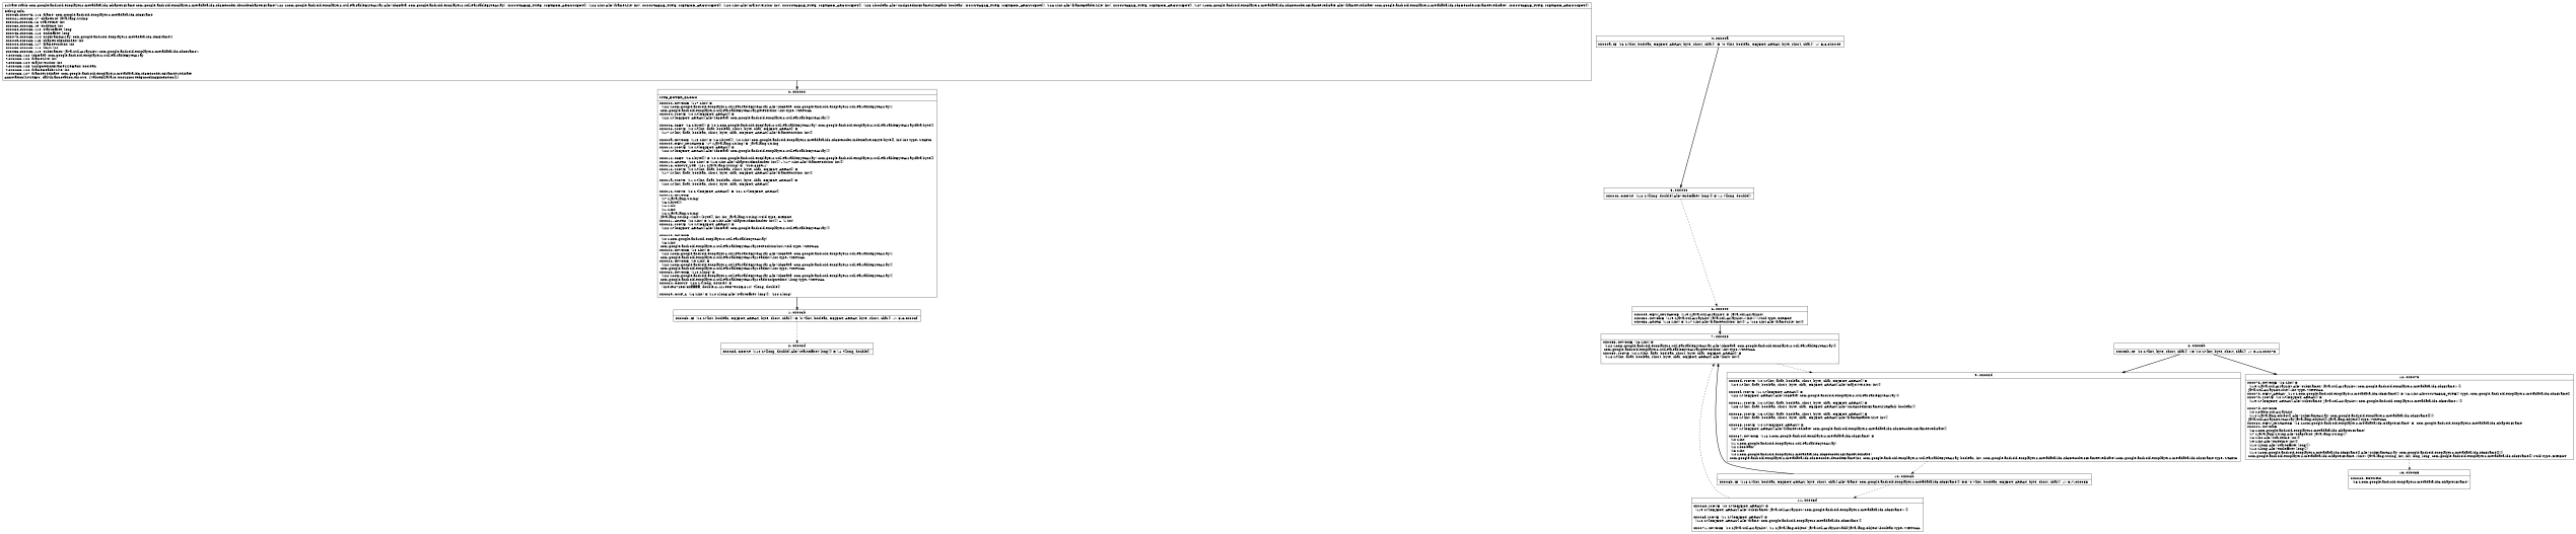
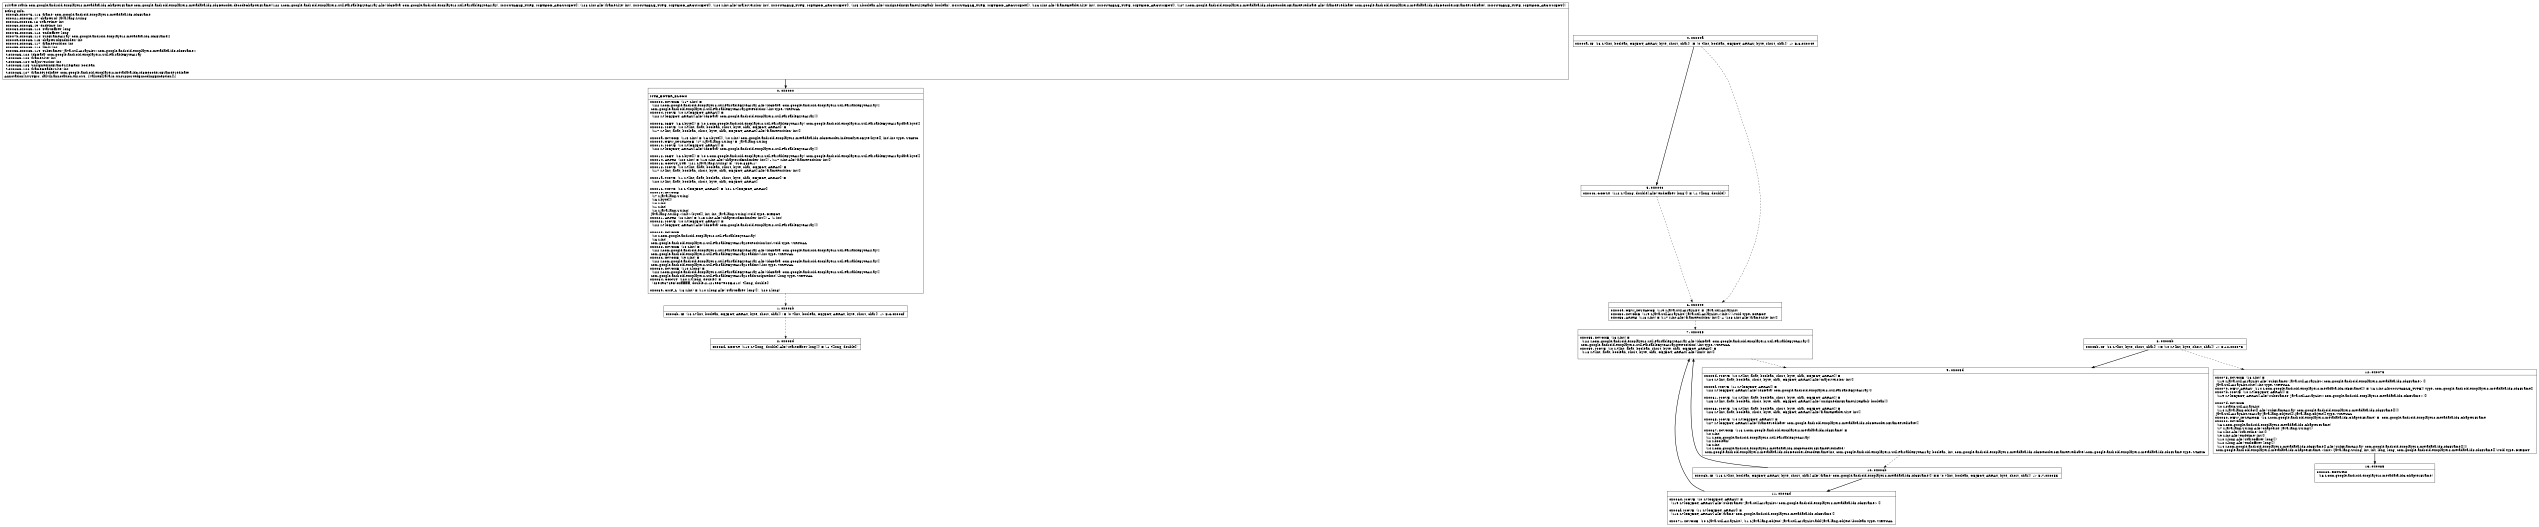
  digraph {
    node [shape=record]
    edge [style=dashed]
    n1 [label="{0\:\ 0x0000|MTH_ENTER_BLOCK\l|0x0000: INVOKE  (r17 I:int) = \l  (r22 I:com.google.android.exoplayer2.util.ParsableByteArray A[D('id3Data' com.google.android.exoplayer2.util.ParsableByteArray)])\l com.google.android.exoplayer2.util.ParsableByteArray.getPosition():int type: VIRTUAL \l0x0004: MOVE  (r0 I:?[OBJECT, ARRAY]) = \l  (r22 I:?[OBJECT, ARRAY] A[D('id3Data' com.google.android.exoplayer2.util.ParsableByteArray)])\l \l0x0006: IGET  (r6 I:byte[]) = (r0 I:com.google.android.exoplayer2.util.ParsableByteArray) com.google.android.exoplayer2.util.ParsableByteArray.data byte[] \l0x0008: MOVE  (r0 I:?[int, float, boolean, short, byte, char, OBJECT, ARRAY]) = \l  (r17 I:?[int, float, boolean, short, byte, char, OBJECT, ARRAY] A[D('framePosition' int)])\l \l0x000a: INVOKE  (r15 I:int) = (r6 I:byte[]), (r0 I:int) com.google.android.exoplayer2.metadata.id3.Id3Decoder.indexOfZeroByte(byte[], int):int type: STATIC \l0x000e: NEW_INSTANCE  (r7 I:java.lang.String) =  java.lang.String \l0x0010: MOVE  (r0 I:?[OBJECT, ARRAY]) = \l  (r22 I:?[OBJECT, ARRAY] A[D('id3Data' com.google.android.exoplayer2.util.ParsableByteArray)])\l \l0x0012: IGET  (r6 I:byte[]) = (r0 I:com.google.android.exoplayer2.util.ParsableByteArray) com.google.android.exoplayer2.util.ParsableByteArray.data byte[] \l0x0014: ARITH  (r20 I:int) = (r15 I:int A[D('chapterIdEndIndex' int)]) \- (r17 I:int A[D('framePosition' int)]) \l0x0016: CONST_STR  (r21 I:java.lang.String) =  \"ISO\-8859\-1\" \l0x0018: MOVE  (r0 I:?[int, float, boolean, short, byte, char, OBJECT, ARRAY]) = \l  (r17 I:?[int, float, boolean, short, byte, char, OBJECT, ARRAY] A[D('framePosition' int)])\l \l0x001a: MOVE  (r1 I:?[int, float, boolean, short, byte, char, OBJECT, ARRAY]) = \l  (r20 I:?[int, float, boolean, short, byte, char, OBJECT, ARRAY])\l \l0x001c: MOVE  (r2 I:?[OBJECT, ARRAY]) = (r21 I:?[OBJECT, ARRAY]) \l0x001e: INVOKE  \l  (r7 I:java.lang.String)\l  (r6 I:byte[])\l  (r0 I:int)\l  (r1 I:int)\l  (r2 I:java.lang.String)\l java.lang.String.\<init\>(byte[], int, int, java.lang.String):void type: DIRECT \l0x0021: ARITH  (r6 I:int) = (r15 I:int A[D('chapterIdEndIndex' int)]) + (1 int) \l0x0023: MOVE  (r0 I:?[OBJECT, ARRAY]) = \l  (r22 I:?[OBJECT, ARRAY] A[D('id3Data' com.google.android.exoplayer2.util.ParsableByteArray)])\l \l0x0225: INVOKE  \l  (r0 I:com.google.android.exoplayer2.util.ParsableByteArray)\l  (r6 I:int)\l com.google.android.exoplayer2.util.ParsableByteArray.setPosition(int):void type: VIRTUAL \l0x0028: INVOKE  (r8 I:int) = \l  (r22 I:com.google.android.exoplayer2.util.ParsableByteArray A[D('id3Data' com.google.android.exoplayer2.util.ParsableByteArray)])\l com.google.android.exoplayer2.util.ParsableByteArray.readInt():int type: VIRTUAL \l0x002c: INVOKE  (r9 I:int) = \l  (r22 I:com.google.android.exoplayer2.util.ParsableByteArray A[D('id3Data' com.google.android.exoplayer2.util.ParsableByteArray)])\l com.google.android.exoplayer2.util.ParsableByteArray.readInt():int type: VIRTUAL \l0x0030: INVOKE  (r10 I:long) = \l  (r22 I:com.google.android.exoplayer2.util.ParsableByteArray A[D('id3Data' com.google.android.exoplayer2.util.ParsableByteArray)])\l com.google.android.exoplayer2.util.ParsableByteArray.readUnsignedInt():long type: VIRTUAL \l0x0034: CONST  (r20 I:?[long, double]) = \l  (4294967295(0xffffffff, double:2.1219957905E\-314) ?[long, double])\l \l0x0039: CMP_L  (r6 I:int) = (r10 I:long A[D('startOffset' long)]), (r20 I:long) \l}"]
    n2 [label="{1\:\ 0x003b|0x003b: IF  (r6 I:?[int, boolean, OBJECT, ARRAY, byte, short, char]) != (0 ?[int, boolean, OBJECT, ARRAY, byte, short, char])  \-\> B:3:0x003f \l}"]
    n3 [label="{2\:\ 0x003d|0x003d: CONST  (r10 I:?[long, double] A[D('startOffset' long)]) = (\-1 ?[long, double]) \l}"]
    n4 [label="{4\:\ 0x004a|0x004a: IF  (r6 I:?[int, boolean, OBJECT, ARRAY, byte, short, char]) != (0 ?[int, boolean, OBJECT, ARRAY, byte, short, char])  \-\> B:6:0x004e \l}"]
    n5 [label="{5\:\ 0x004c|0x004c: CONST  (r12 I:?[long, double] A[D('endOffset' long)]) = (\-1 ?[long, double]) \l}"]
    n6 [label="{6\:\ 0x004e|0x004e: NEW_INSTANCE  (r19 I:java.util.ArrayList) =  java.util.ArrayList \l0x0050: INVOKE  (r19 I:java.util.ArrayList) java.util.ArrayList.\<init\>():void type: DIRECT \l0x0053: ARITH  (r18 I:int) = (r17 I:int A[D('framePosition' int)]) + (r23 I:int A[D('frameSize' int)]) \l}"]
    n7 [label="{7\:\ 0x0055|0x0055: INVOKE  (r6 I:int) = \l  (r22 I:com.google.android.exoplayer2.util.ParsableByteArray A[D('id3Data' com.google.android.exoplayer2.util.ParsableByteArray)])\l com.google.android.exoplayer2.util.ParsableByteArray.getPosition():int type: VIRTUAL \l0x0059: MOVE  (r0 I:?[int, float, boolean, short, byte, char, OBJECT, ARRAY]) = \l  (r18 I:?[int, float, boolean, short, byte, char, OBJECT, ARRAY] A[D('limit' int)])\l \l}"]
    n8 [label="{9\:\ 0x005d|0x005d: MOVE  (r0 I:?[int, float, boolean, short, byte, char, OBJECT, ARRAY]) = \l  (r24 I:?[int, float, boolean, short, byte, char, OBJECT, ARRAY] A[D('majorVersion' int)])\l \l0x005f: MOVE  (r1 I:?[OBJECT, ARRAY]) = \l  (r22 I:?[OBJECT, ARRAY] A[D('id3Data' com.google.android.exoplayer2.util.ParsableByteArray)])\l \l0x0061: MOVE  (r2 I:?[int, float, boolean, short, byte, char, OBJECT, ARRAY]) = \l  (r25 I:?[int, float, boolean, short, byte, char, OBJECT, ARRAY] A[D('unsignedIntFrameSizeHack' boolean)])\l \l0x0063: MOVE  (r3 I:?[int, float, boolean, short, byte, char, OBJECT, ARRAY]) = \l  (r26 I:?[int, float, boolean, short, byte, char, OBJECT, ARRAY] A[D('frameHeaderSize' int)])\l \l0x0065: MOVE  (r4 I:?[OBJECT, ARRAY]) = \l  (r27 I:?[OBJECT, ARRAY] A[D('framePredicate' com.google.android.exoplayer2.metadata.id3.Id3Decoder$FramePredicate)])\l \l0x0067: INVOKE  (r16 I:com.google.android.exoplayer2.metadata.id3.Id3Frame) = \l  (r0 I:int)\l  (r1 I:com.google.android.exoplayer2.util.ParsableByteArray)\l  (r2 I:boolean)\l  (r3 I:int)\l  (r4 I:com.google.android.exoplayer2.metadata.id3.Id3Decoder$FramePredicate)\l com.google.android.exoplayer2.metadata.id3.Id3Decoder.decodeFrame(int, com.google.android.exoplayer2.util.ParsableByteArray, boolean, int, com.google.android.exoplayer2.metadata.id3.Id3Decoder$FramePredicate):com.google.android.exoplayer2.metadata.id3.Id3Frame type: STATIC \l}"]
    n9 [label="{8\:\ 0x005b|0x005b: IF  (r6 I:?[int, byte, short, char]) \>= (r0 I:?[int, byte, short, char])  \-\> B:12:0x0075 \l}"]
    n10 [label="{12\:\ 0x0075|0x0075: INVOKE  (r6 I:int) = \l  (r19 I:java.util.ArrayList A[D('subFrames' java.util.ArrayList\<com.google.android.exoplayer2.metadata.id3.Id3Frame\>)])\l java.util.ArrayList.size():int type: VIRTUAL \l0x0079: NEW_ARRAY  (r14 I:com.google.android.exoplayer2.metadata.id3.Id3Frame[]) = (r6 I:int A[IMMUTABLE_TYPE]) type: com.google.android.exoplayer2.metadata.id3.Id3Frame[] \l0x007b: MOVE  (r0 I:?[OBJECT, ARRAY]) = \l  (r19 I:?[OBJECT, ARRAY] A[D('subFrames' java.util.ArrayList\<com.google.android.exoplayer2.metadata.id3.Id3Frame\>)])\l \l0x007d: INVOKE  \l  (r0 I:static.util.ArrayList)\l  (r14 I:java.lang.Object[] A[D('subFrameArray' com.google.android.exoplayer2.metadata.id3.Id3Frame[])])\l java.util.ArrayList.toArray(java.lang.Object[]):java.lang.Object[] type: VIRTUAL \l0x0080: NEW_INSTANCE  (r6 I:com.google.android.exoplayer2.metadata.id3.ChapterFrame) =  com.google.android.exoplayer2.metadata.id3.ChapterFrame \l0x0082: INVOKE  \l  (r6 I:com.google.android.exoplayer2.metadata.id3.ChapterFrame)\l  (r7 I:java.lang.String A[D('chapterId' java.lang.String)])\l  (r8 I:int A[D('startTime' int)])\l  (r9 I:int A[D('endTime' int)])\l  (r10 I:long A[D('startOffset' long)])\l  (r12 I:long A[D('endOffset' long)])\l  (r14 I:com.google.android.exoplayer2.metadata.id3.Id3Frame[] A[D('subFrameArray' com.google.android.exoplayer2.metadata.id3.Id3Frame[])])\l com.google.android.exoplayer2.metadata.id3.ChapterFrame.\<init\>(java.lang.String, int, int, long, long, com.google.android.exoplayer2.metadata.id3.Id3Frame[]):void type: DIRECT \l}"]
    n11 [label="{10\:\ 0x006b|0x006b: IF  (r16 I:?[int, boolean, OBJECT, ARRAY, byte, short, char] A[D('frame' com.google.android.exoplayer2.metadata.id3.Id3Frame)]) == (0 ?[int, boolean, OBJECT, ARRAY, byte, short, char])  \-\> B:7:0x0055 \l}"]
    n12 [label="{13\:\ 0x0085|0x0085: RETURN  \l  (r6 I:com.google.android.exoplayer2.metadata.id3.ChapterFrame)\l \l}"]
    n13 [label="{11\:\ 0x006d|0x006d: MOVE  (r0 I:?[OBJECT, ARRAY]) = \l  (r19 I:?[OBJECT, ARRAY] A[D('subFrames' java.util.ArrayList\<com.google.android.exoplayer2.metadata.id3.Id3Frame\>)])\l \l0x006f: MOVE  (r1 I:?[OBJECT, ARRAY]) = \l  (r16 I:?[OBJECT, ARRAY] A[D('frame' com.google.android.exoplayer2.metadata.id3.Id3Frame)])\l \l0x0071: INVOKE  (r0 I:java.util.ArrayList), (r1 I:java.lang.Object) java.util.ArrayList.add(java.lang.Object):boolean type: VIRTUAL \l}"]
    n14 [label="{private static com.google.android.exoplayer2.metadata.id3.ChapterFrame com.google.android.exoplayer2.metadata.id3.Id3Decoder.decodeChapterFrame((r22 I:com.google.android.exoplayer2.util.ParsableByteArray A[D('id3Data' com.google.android.exoplayer2.util.ParsableByteArray), IMMUTABLE_TYPE, METHOD_ARGUMENT]), (r23 I:int A[D('frameSize' int), IMMUTABLE_TYPE, METHOD_ARGUMENT]), (r24 I:int A[D('majorVersion' int), IMMUTABLE_TYPE, METHOD_ARGUMENT]), (r25 I:boolean A[D('unsignedIntFrameSizeHack' boolean), IMMUTABLE_TYPE, METHOD_ARGUMENT]), (r26 I:int A[D('frameHeaderSize' int), IMMUTABLE_TYPE, METHOD_ARGUMENT]), (r27 I:com.google.android.exoplayer2.metadata.id3.Id3Decoder$FramePredicate A[D('framePredicate' com.google.android.exoplayer2.metadata.id3.Id3Decoder$FramePredicate), IMMUTABLE_TYPE, METHOD_ARGUMENT]))  | Debug Info:\l  0x006b\-0x0075: r16 'frame' com.google.android.exoplayer2.metadata.id3.Id3Frame\l  0x0021\-0x0085: r7 'chapterId' java.lang.String\l  0x002c\-0x0085: r8 'startTime' int\l  0x0030\-0x0085: r9 'endTime' int\l  0x0034\-0x0085: r10 'startOffset' long\l  0x0043\-0x0085: r12 'endOffset' long\l  0x007b\-0x0085: r14 'subFrameArray' com.google.android.exoplayer2.metadata.id3.Id3Frame[]\l  0x000e\-0x0085: r15 'chapterIdEndIndex' int\l  0x0004\-0x0085: r17 'framePosition' int\l  0x0055\-0x0085: r18 'limit' int\l  0x0053\-0x0085: r19 'subFrames' java.util.ArrayList\<com.google.android.exoplayer2.metadata.id3.Id3Frame\>\l  ?\-0x0085: r22 'id3Data' com.google.android.exoplayer2.util.ParsableByteArray\l  ?\-0x0085: r23 'frameSize' int\l  ?\-0x0085: r24 'majorVersion' int\l  ?\-0x0085: r25 'unsignedIntFrameSizeHack' boolean\l  ?\-0x0085: r26 'frameHeaderSize' int\l  ?\-0x0085: r27 'framePredicate' com.google.android.exoplayer2.metadata.id3.Id3Decoder$FramePredicate\lAnnotation[SYSTEM, dalvik.annotation.Throws, \{value=[java.io.UnsupportedEncodingException]\}]\l}"]
-   n1 -> n2 [style=bold]
+   n1 -> n2
    n2 -> n3
    n4 -> n5 [style=bold]
+   n4 -> n6
    n5 -> n6
-   n6 -> n7 [style=bold]
+   n6 -> n7
    n7 -> n8
    n8 -> n11
    n9 -> n8 [style=bold]
-   n9 -> n10 [style=bold]
-   n10 -> n12
+   n9 -> n10
+   n10 -> n12 [style=bold]
    n11 -> n7 [style=bold]
-   n11 -> n13
-   n13 -> n7
+   n11 -> n13 [style=bold]
+   n13 -> n7 [style=bold]
    n14 -> n1 [style=bold]
  }
